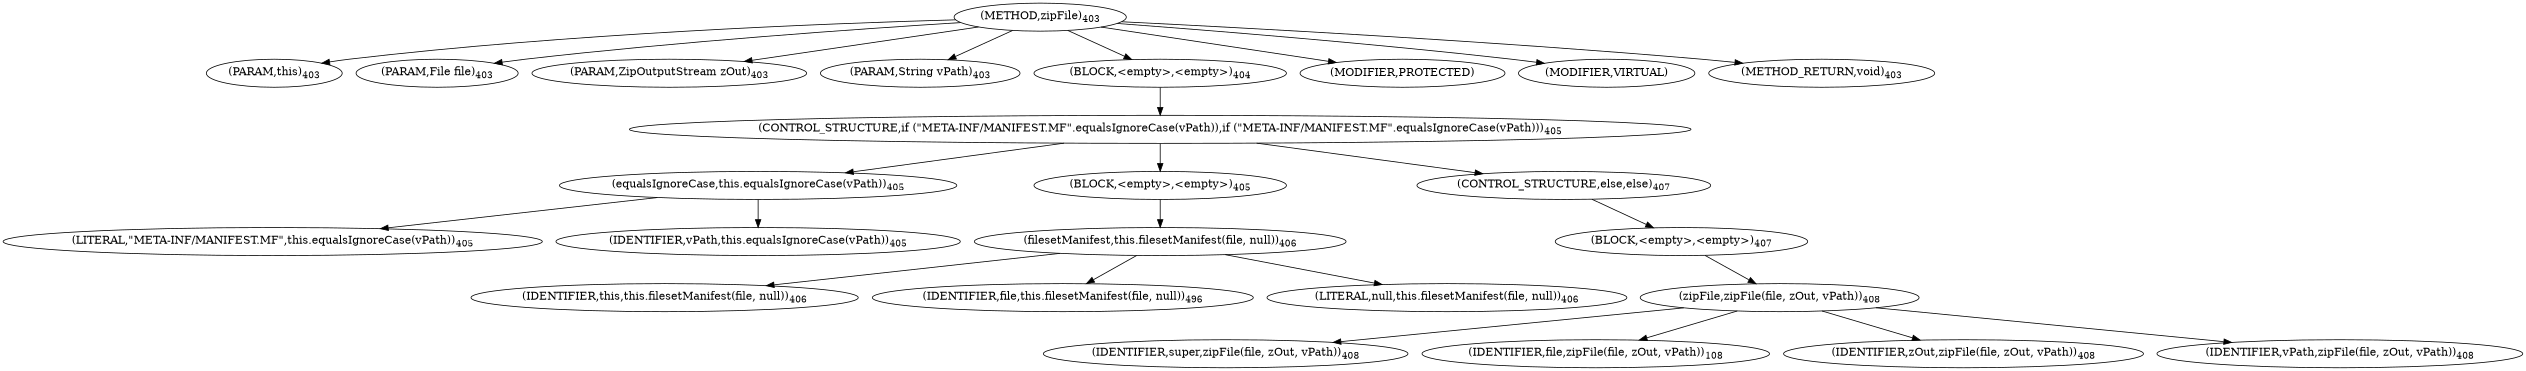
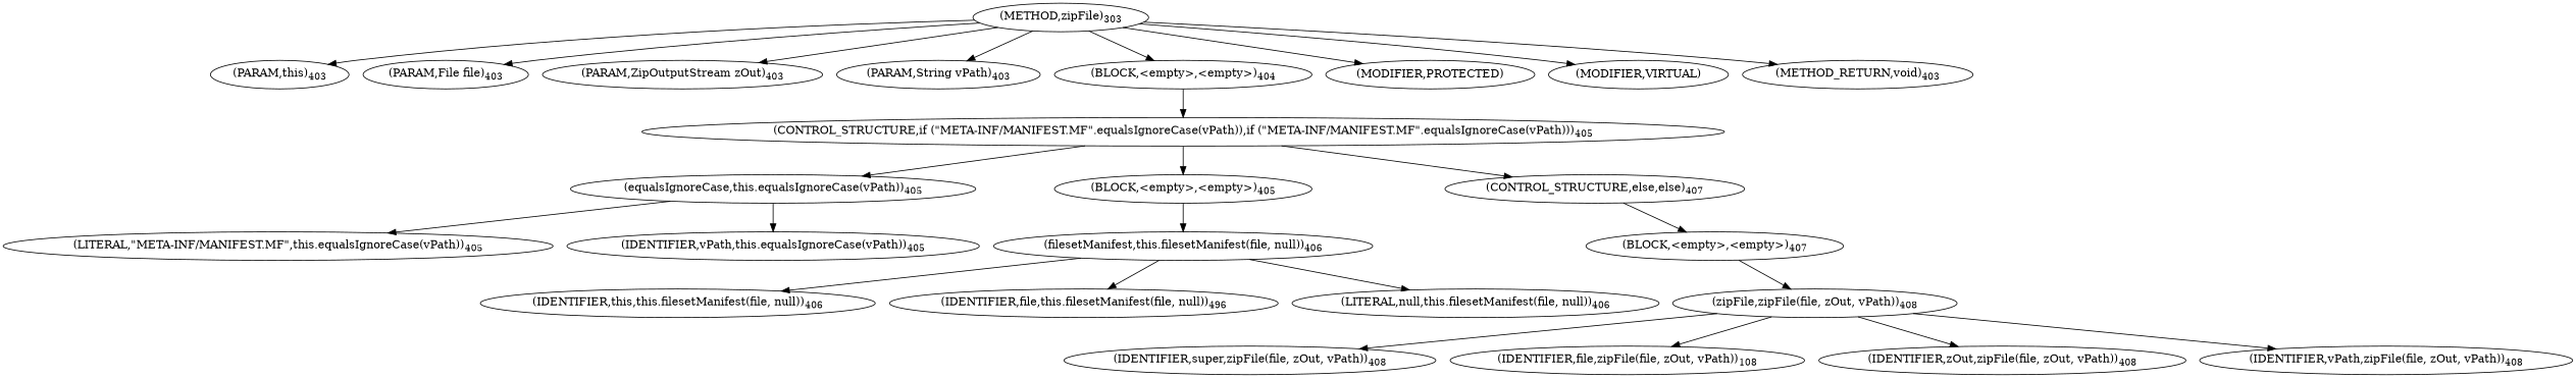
  digraph {
-   n1 [label=<(METHOD,zipFile)<SUB>403</SUB>>]
+   n1 [label=<(METHOD,zipFile)<SUB>303</SUB>>]
    n2 [label=<(PARAM,this)<SUB>403</SUB>>]
    n3 [label=<(PARAM,File file)<SUB>403</SUB>>]
    n4 [label=<(PARAM,ZipOutputStream zOut)<SUB>403</SUB>>]
    n5 [label=<(PARAM,String vPath)<SUB>403</SUB>>]
    n6 [label=<(BLOCK,&lt;empty&gt;,&lt;empty&gt;)<SUB>404</SUB>>]
    n7 [label=<(MODIFIER,PROTECTED)>]
    n8 [label=<(MODIFIER,VIRTUAL)>]
    n9 [label=<(METHOD_RETURN,void)<SUB>403</SUB>>]
    n10 [label=<(CONTROL_STRUCTURE,if (&quot;META-INF/MANIFEST.MF&quot;.equalsIgnoreCase(vPath)),if (&quot;META-INF/MANIFEST.MF&quot;.equalsIgnoreCase(vPath)))<SUB>405</SUB>>]
    n11 [label=<(equalsIgnoreCase,this.equalsIgnoreCase(vPath))<SUB>405</SUB>>]
    n12 [label=<(BLOCK,&lt;empty&gt;,&lt;empty&gt;)<SUB>405</SUB>>]
    n13 [label=<(CONTROL_STRUCTURE,else,else)<SUB>407</SUB>>]
    n14 [label=<(LITERAL,&quot;META-INF/MANIFEST.MF&quot;,this.equalsIgnoreCase(vPath))<SUB>405</SUB>>]
    n15 [label=<(IDENTIFIER,vPath,this.equalsIgnoreCase(vPath))<SUB>405</SUB>>]
    n16 [label=<(filesetManifest,this.filesetManifest(file, null))<SUB>406</SUB>>]
    n17 [label=<(BLOCK,&lt;empty&gt;,&lt;empty&gt;)<SUB>407</SUB>>]
    n18 [label=<(IDENTIFIER,this,this.filesetManifest(file, null))<SUB>406</SUB>>]
    n19 [label=<(IDENTIFIER,file,this.filesetManifest(file, null))<SUB>496</SUB>>]
    n20 [label=<(LITERAL,null,this.filesetManifest(file, null))<SUB>406</SUB>>]
    n21 [label=<(zipFile,zipFile(file, zOut, vPath))<SUB>408</SUB>>]
    n22 [label=<(IDENTIFIER,super,zipFile(file, zOut, vPath))<SUB>408</SUB>>]
    n23 [label=<(IDENTIFIER,file,zipFile(file, zOut, vPath))<SUB>108</SUB>>]
    n24 [label=<(IDENTIFIER,zOut,zipFile(file, zOut, vPath))<SUB>408</SUB>>]
    n25 [label=<(IDENTIFIER,vPath,zipFile(file, zOut, vPath))<SUB>408</SUB>>]
    n1 -> n2
    n1 -> n3
    n1 -> n4
    n1 -> n5
    n1 -> n6
    n1 -> n7
    n1 -> n8
    n1 -> n9
    n6 -> n10
    n10 -> n11
    n10 -> n12
    n10 -> n13
    n11 -> n14
    n11 -> n15
    n12 -> n16
    n13 -> n17
    n16 -> n18
    n16 -> n19
    n16 -> n20
    n17 -> n21
    n21 -> n22
    n21 -> n23
    n21 -> n24
    n21 -> n25
  }
